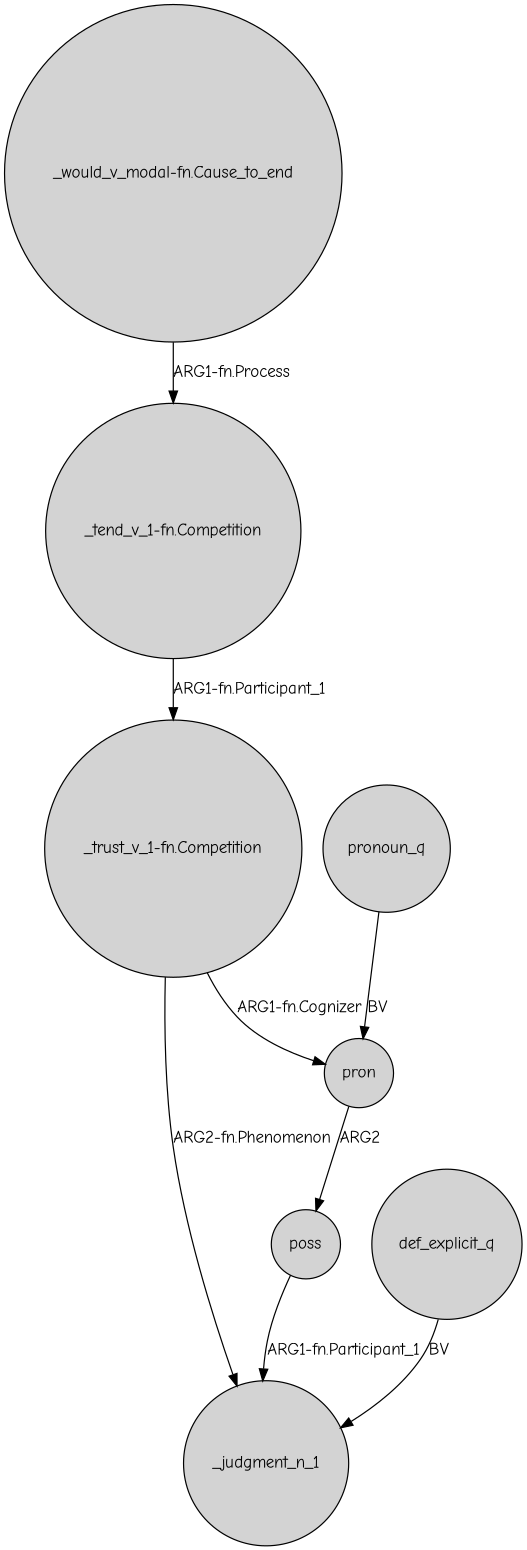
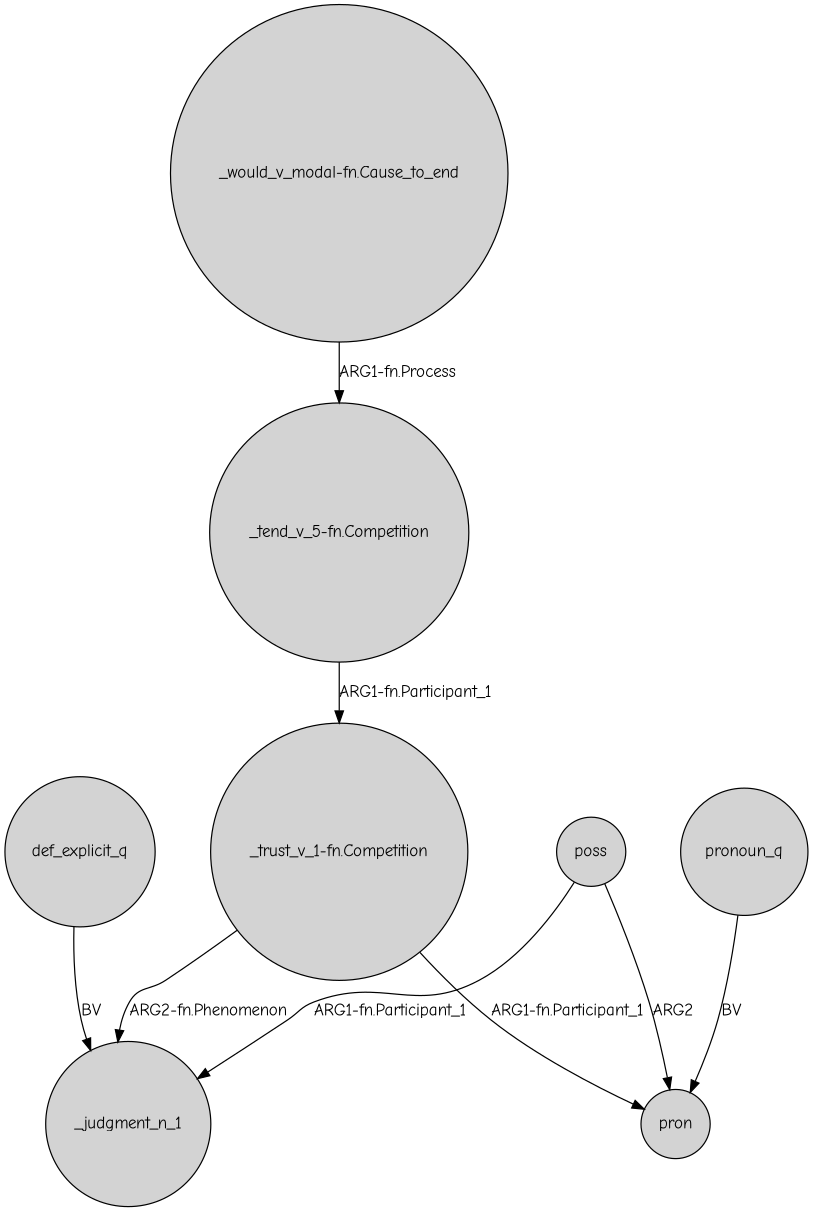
  digraph {
    fontname="Comic Neue"
    node [fontname="Comic Neue" shape=circle style=filled]
    edge [fontname="Comic Neue"]
    "_would_v_modal-fn.Cause_to_end"
-   "_tend_v_1-fn.Competition"
+   "_tend_v_1-fn.Competition" [label="_tend_v_5-fn.Competition"]
    n3 [label="_trust_v_1-fn.Competition"]
    pron
    _judgment_n_1
    def_explicit_q
    poss
    pronoun_q
    "_would_v_modal-fn.Cause_to_end" -> "_tend_v_1-fn.Competition" [label="ARG1-fn.Process"]
    "_tend_v_1-fn.Competition" -> n3 [label="ARG1-fn.Participant_1"]
-   n3 -> pron [label="ARG1-fn.Cognizer"]
+   n3 -> pron [label="ARG1-fn.Participant_1"]
    n3 -> _judgment_n_1 [label="ARG2-fn.Phenomenon"]
    def_explicit_q -> _judgment_n_1 [label=BV]
-   pron -> poss [label=ARG2]
+   poss -> pron [label=ARG2]
    poss -> _judgment_n_1 [label="ARG1-fn.Participant_1"]
    pronoun_q -> pron [label=BV]
  }
